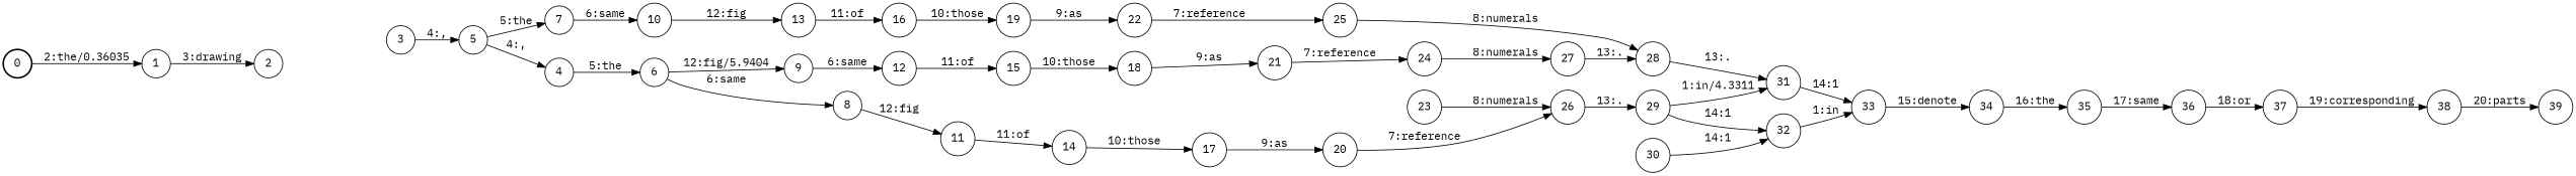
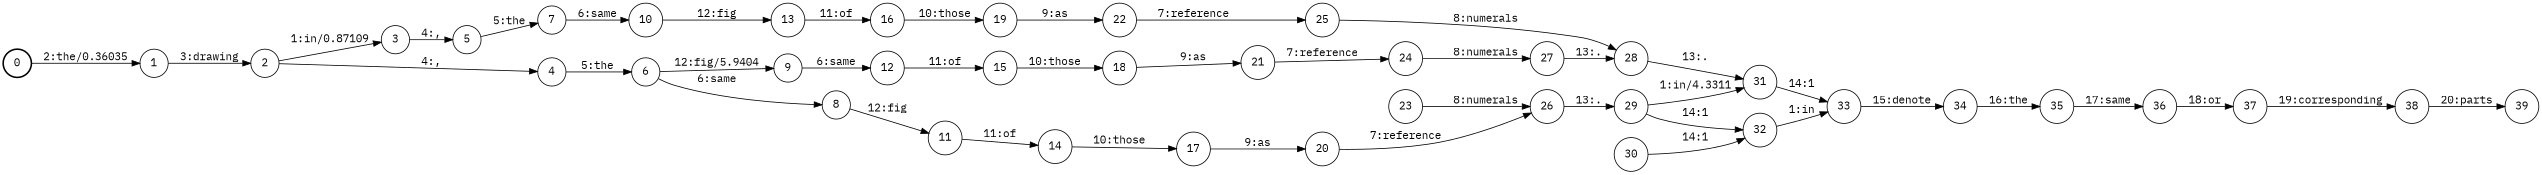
  digraph {
    fontname="IBM Plex Mono"
    nodesep=0.25
    rankdir=LR
    ranksep=0.4
    node [fontname="IBM Plex Mono" fontsize=14 shape=circle style=solid]
    edge [fontname="IBM Plex Mono" fontsize=14]
    n1 [label=0 style=bold]
    n2 [label=1]
    n3 [label=2]
    n4 [label=3]
    n5 [label=4]
    n6 [label=5]
    n7 [label=6]
    n8 [label=7]
    n9 [label=8]
    n10 [label=9]
    n11 [label=10]
    n12 [label=11]
    n13 [label=12]
    n14 [label=13]
    n15 [label=14]
    n16 [label=15]
    n17 [label=16]
    n18 [label=17]
    n19 [label=18]
    n20 [label=19]
    n21 [label=20]
    n22 [label=21]
    n23 [label=22]
    n24 [label=26]
    n25 [label=24]
    n26 [label=25]
    n27 [label=23]
    n28 [label=27]
    n29 [label=28]
    n30 [label=29]
    n31 [label=31]
    n32 [label=32]
    n33 [label=30]
    n34 [label=33]
    n35 [label=34]
    n36 [label=35]
    n37 [label=36]
    n38 [label=37]
    n39 [label=38]
    n40 [label=39]
    n1 -> n2 [label="2:the/0.36035"]
    n2 -> n3 [label="3:drawing"]
-   n6 -> n5 [label="4:,"]
+   n3 -> n4 [label="1:in/0.87109"]
+   n3 -> n5 [label="4:,"]
    n4 -> n6 [label="4:,"]
    n5 -> n7 [label="5:the"]
    n6 -> n8 [label="5:the"]
    n7 -> n9 [label="6:same"]
    n7 -> n10 [label="12:fig/5.9404"]
    n8 -> n11 [label="6:same"]
    n9 -> n12 [label="12:fig"]
    n10 -> n13 [label="6:same"]
    n11 -> n14 [label="12:fig"]
    n12 -> n15 [label="11:of"]
    n13 -> n16 [label="11:of"]
    n14 -> n17 [label="11:of"]
    n15 -> n18 [label="10:those"]
    n16 -> n19 [label="10:those"]
    n17 -> n20 [label="10:those"]
    n18 -> n21 [label="9:as"]
    n19 -> n22 [label="9:as"]
    n20 -> n23 [label="9:as"]
    n21 -> n24 [label="7:reference"]
    n22 -> n25 [label="7:reference"]
    n23 -> n26 [label="7:reference"]
    n24 -> n30 [label="13:."]
    n25 -> n28 [label="8:numerals"]
    n26 -> n29 [label="8:numerals"]
    n27 -> n24 [label="8:numerals"]
    n28 -> n29 [label="13:."]
    n29 -> n31 [label="13:."]
    n30 -> n31 [label="1:in/4.3311"]
    n30 -> n32 [label="14:1"]
    n31 -> n34 [label="14:1"]
    n32 -> n34 [label="1:in"]
    n33 -> n32 [label="14:1"]
    n34 -> n35 [label="15:denote"]
    n35 -> n36 [label="16:the"]
    n36 -> n37 [label="17:same"]
    n37 -> n38 [label="18:or"]
    n38 -> n39 [label="19:corresponding"]
    n39 -> n40 [label="20:parts"]
  }
